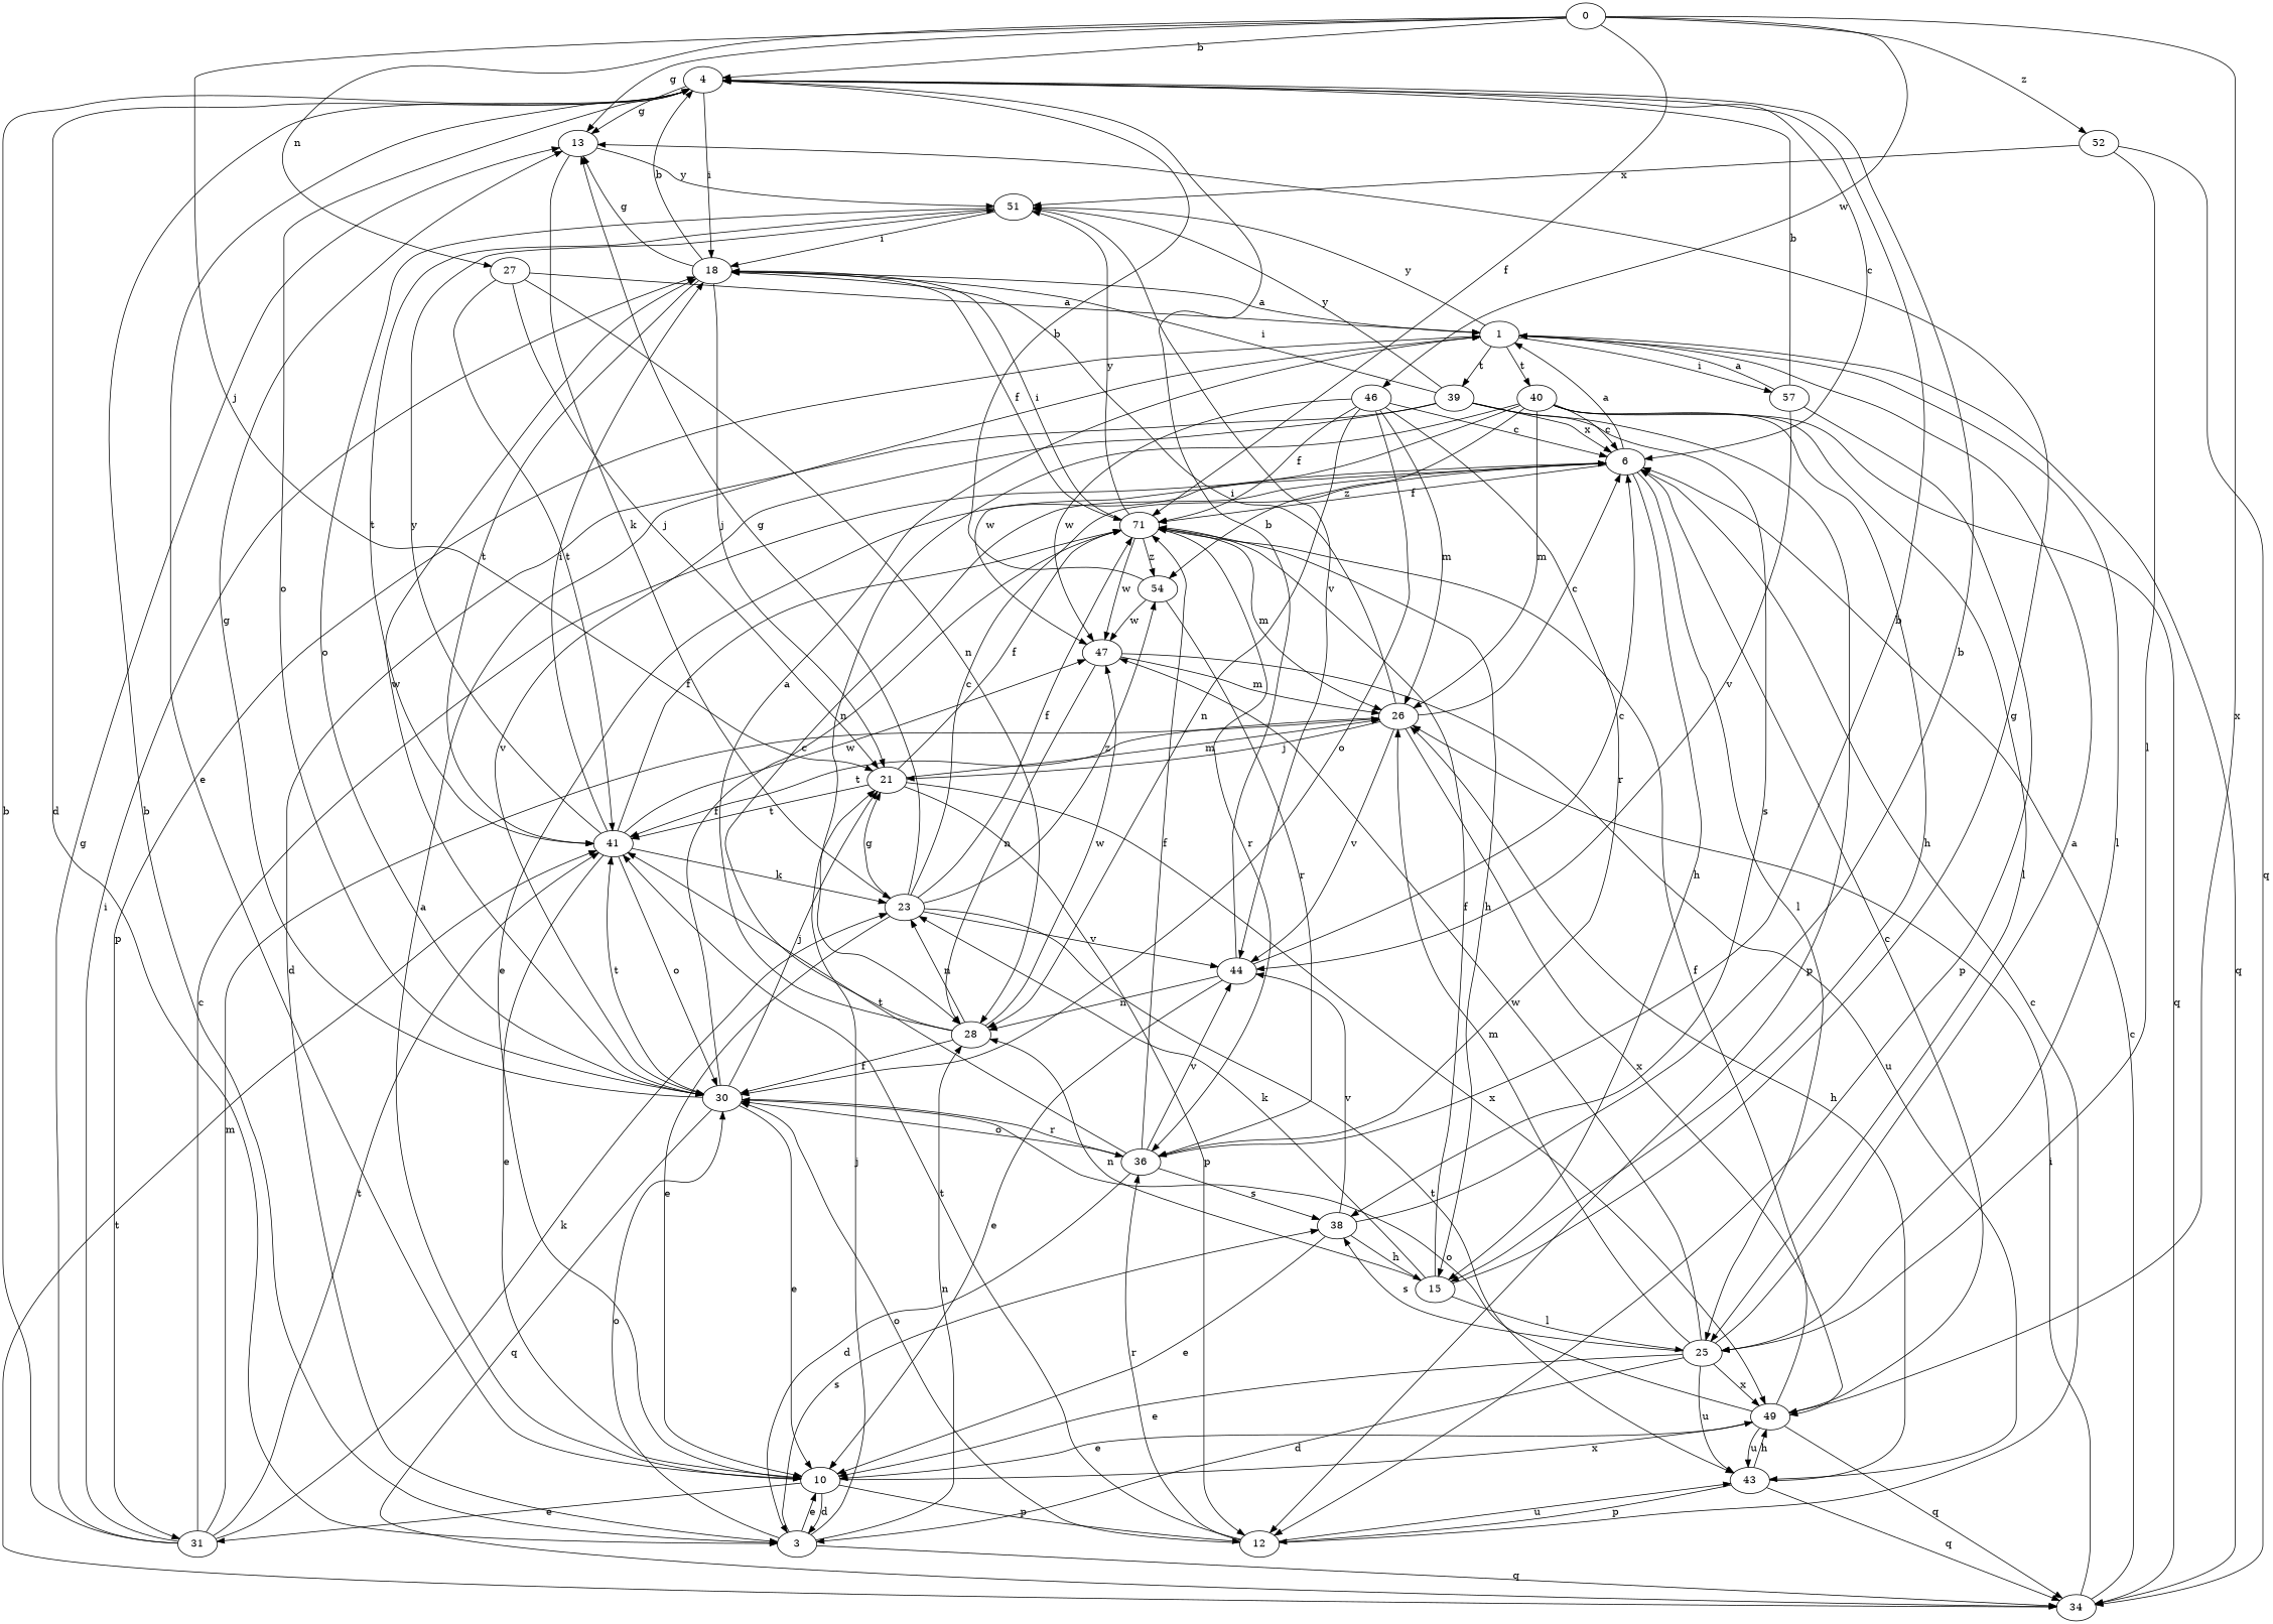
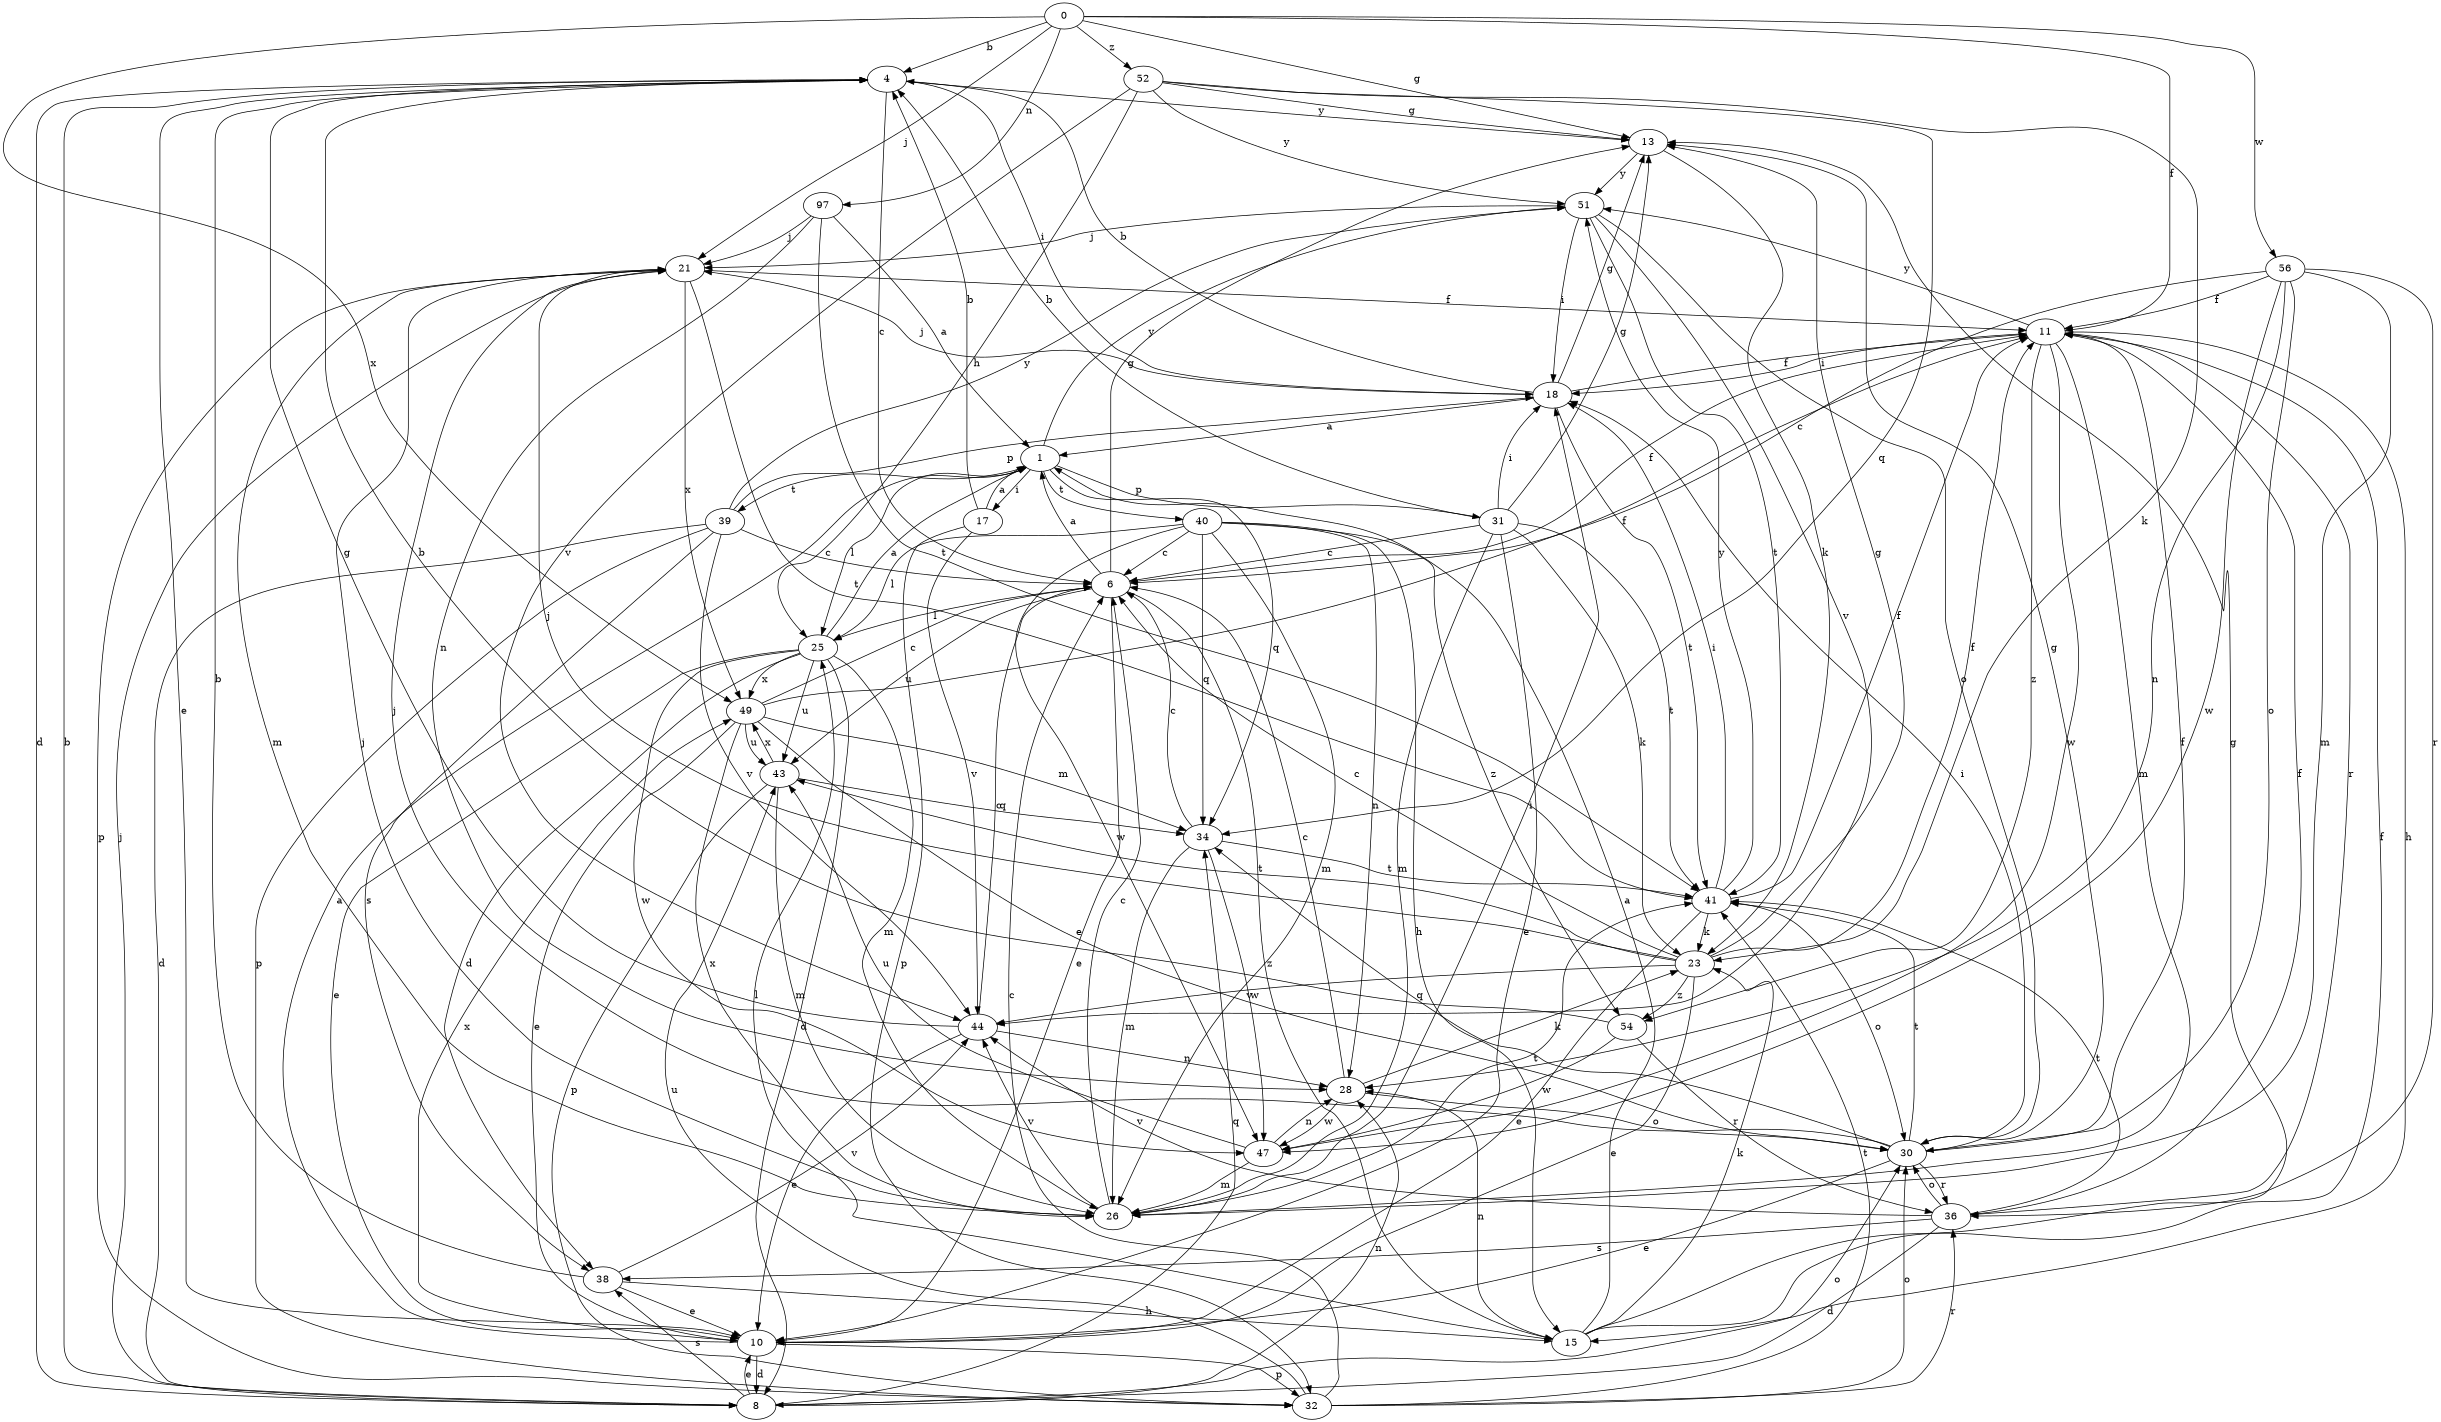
  strict digraph {
    0
    4
-   11 [label=71]
+   11
    13
    21
-   27
-   46
+   27 [label=97]
+   46 [label=56]
    49
    52
    6
-   8 [label=3]
+   8
    10
    18
    30
    51
    15
    26
    36
    47
    54
    23
-   32 [label=12]
+   32
    41
    1
    28
    34
    43
    25
    44
-   17 [label=57]
+   17
    31
    39
    40
    38
    0 -> 4 [label=b]
    0 -> 11 [label=f]
    0 -> 13 [label=g]
    0 -> 21 [label=j]
    0 -> 27 [label=n]
    0 -> 46 [label=w]
    0 -> 49 [label=x]
    0 -> 52 [label=z]
-   4 -> 13 [label=g]
+   4 -> 13 [label=y]
    4 -> 6 [label=c]
    4 -> 8 [label=d]
    4 -> 10 [label=e]
    4 -> 18 [label=i]
-   4 -> 30 [label=o]
    11 -> 18 [label=i]
    11 -> 51 [label=y]
    11 -> 15 [label=h]
    11 -> 26 [label=m]
    11 -> 36 [label=r]
    11 -> 47 [label=w]
    11 -> 54 [label=z]
    13 -> 51 [label=y]
    13 -> 23 [label=k]
    21 -> 11 [label=f]
    21 -> 49 [label=x]
    21 -> 26 [label=m]
    21 -> 32 [label=p]
    21 -> 41 [label=t]
    27 -> 21 [label=j]
    27 -> 41 [label=t]
    27 -> 1 [label=a]
    27 -> 28 [label=n]
    46 -> 11 [label=f]
    46 -> 6 [label=c]
    46 -> 30 [label=o]
    46 -> 26 [label=m]
    46 -> 36 [label=r]
    46 -> 47 [label=w]
    46 -> 28 [label=n]
    49 -> 11 [label=f]
    49 -> 6 [label=c]
    49 -> 10 [label=e]
-   49 -> 30 [label=o]
-   49 -> 34 [label=q]
+   49 -> 30 [label=e]
+   49 -> 34 [label=m]
    49 -> 43 [label=u]
-   52 -> 51 [label=x]
+   52 -> 13 [label=g]
+   52 -> 51 [label=y]
+   52 -> 23 [label=k]
    52 -> 34 [label=q]
-   52 -> 25 [label=l]
+   52 -> 25 [label=h]
+   52 -> 44 [label=v]
    6 -> 11 [label=f]
+   6 -> 13 [label=g]
    6 -> 10 [label=e]
-   6 -> 15 [label=h]
+   6 -> 15 [label=z]
    6 -> 1 [label=a]
+   6 -> 43 [label=u]
    6 -> 25 [label=l]
    8 -> 4 [label=b]
    8 -> 21 [label=j]
    8 -> 10 [label=e]
    8 -> 30 [label=o]
    8 -> 28 [label=n]
    8 -> 34 [label=q]
    8 -> 38 [label=s]
    10 -> 49 [label=x]
    10 -> 8 [label=d]
    10 -> 32 [label=p]
    10 -> 1 [label=a]
    18 -> 4 [label=b]
    18 -> 11 [label=f]
    18 -> 13 [label=g]
    18 -> 21 [label=j]
    18 -> 41 [label=t]
    18 -> 1 [label=a]
    30 -> 11 [label=f]
    30 -> 13 [label=g]
    30 -> 21 [label=j]
    30 -> 10 [label=e]
-   30 -> 18 [label=w]
+   30 -> 18 [label=i]
    30 -> 36 [label=r]
    30 -> 41 [label=t]
    30 -> 34 [label=q]
+   51 -> 21 [label=j]
    51 -> 18 [label=i]
    51 -> 30 [label=o]
    51 -> 41 [label=t]
    51 -> 44 [label=v]
    15 -> 11 [label=f]
    15 -> 13 [label=g]
    15 -> 23 [label=k]
-   28 -> 1 [label=a]
+   15 -> 1 [label=a]
    15 -> 28 [label=n]
    15 -> 25 [label=l]
    26 -> 21 [label=j]
-   26 -> 49 [label=x]
+   49 -> 26 [label=x]
    26 -> 6 [label=c]
    26 -> 18 [label=i]
    26 -> 41 [label=t]
    26 -> 44 [label=v]
-   36 -> 4 [label=b]
    36 -> 11 [label=f]
    36 -> 8 [label=d]
    36 -> 30 [label=o]
    36 -> 41 [label=t]
    36 -> 44 [label=v]
    36 -> 38 [label=s]
    47 -> 26 [label=m]
    47 -> 28 [label=n]
    47 -> 43 [label=u]
    54 -> 4 [label=b]
    54 -> 36 [label=r]
    54 -> 47 [label=w]
    23 -> 11 [label=f]
    23 -> 13 [label=g]
-   23 -> 21 [label=g]
+   23 -> 21 [label=j]
    23 -> 6 [label=c]
    23 -> 10 [label=e]
    23 -> 54 [label=z]
    23 -> 43 [label=t]
    23 -> 44 [label=v]
    32 -> 6 [label=c]
    32 -> 30 [label=o]
    32 -> 36 [label=r]
    32 -> 41 [label=t]
    32 -> 43 [label=u]
    41 -> 11 [label=f]
    41 -> 10 [label=e]
    41 -> 18 [label=i]
    41 -> 30 [label=o]
    41 -> 51 [label=y]
-   41 -> 47 [label=w]
+   34 -> 47 [label=w]
    41 -> 23 [label=k]
    1 -> 51 [label=y]
    1 -> 34 [label=q]
    1 -> 25 [label=l]
    1 -> 17 [label=i]
    1 -> 31 [label=p]
    1 -> 39 [label=t]
    1 -> 40 [label=t]
    28 -> 6 [label=c]
-   28 -> 30 [label=f]
+   28 -> 30 [label=o]
    28 -> 47 [label=w]
-   28 -> 23 [label=n]
+   28 -> 23 [label=k]
    34 -> 6 [label=c]
-   34 -> 26 [label=i]
+   34 -> 26 [label=m]
    34 -> 41 [label=t]
-   43 -> 49 [label=h]
-   43 -> 26 [label=h]
+   43 -> 49 [label=x]
+   43 -> 26 [label=m]
    43 -> 32 [label=p]
    43 -> 34 [label=q]
    25 -> 49 [label=x]
    25 -> 8 [label=d]
    25 -> 10 [label=e]
    25 -> 26 [label=m]
    25 -> 47 [label=w]
    25 -> 1 [label=a]
    25 -> 43 [label=u]
-   25 -> 38 [label=s]
-   44 -> 4 [label=b]
+   25 -> 38 [label=d]
+   44 -> 4 [label=g]
    44 -> 6 [label=c]
    44 -> 10 [label=e]
    44 -> 28 [label=n]
    17 -> 4 [label=b]
    17 -> 32 [label=p]
    17 -> 1 [label=a]
    17 -> 44 [label=v]
    31 -> 4 [label=b]
    31 -> 13 [label=g]
    31 -> 6 [label=c]
-   10 -> 31 [label=e]
+   31 -> 10 [label=e]
    31 -> 18 [label=i]
    31 -> 26 [label=m]
    31 -> 23 [label=k]
    31 -> 41 [label=t]
-   39 -> 6 [label=x]
+   39 -> 6 [label=c]
    39 -> 8 [label=d]
-   39 -> 18 [label=i]
+   39 -> 18 [label=p]
    39 -> 51 [label=y]
    39 -> 32 [label=p]
-   39 -> 30 [label=v]
+   39 -> 44 [label=v]
    39 -> 38 [label=s]
    40 -> 6 [label=c]
    40 -> 15 [label=h]
    40 -> 26 [label=m]
    40 -> 47 [label=w]
    40 -> 54 [label=z]
    40 -> 28 [label=n]
    40 -> 34 [label=q]
    40 -> 25 [label=l]
    38 -> 4 [label=b]
    38 -> 10 [label=e]
    38 -> 15 [label=h]
    38 -> 44 [label=v]
  }
